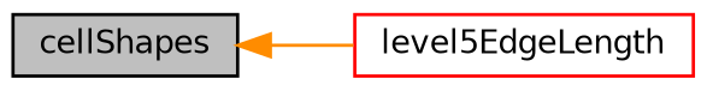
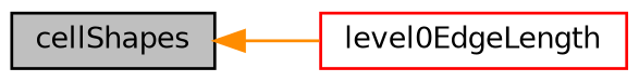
  digraph {
    rankdir=LR
    node [fontname=Helvetica fontsize=10 shape=record]
    n1 [color=black fillcolor=grey75 fontcolor=black height=0.2 label=cellShapes style=filled width=0.4]
-   n2 [color=red height=0.2 label=level5EdgeLength width=0.4]
+   n2 [color=red height=0.2 label=level0EdgeLength width=0.4]
    n1 -> n2 [color=darkorange dir=back fontname=Helvetica fontsize=10 labelfontname=Helvetica labelfontsize=10 style=solid]
  }
